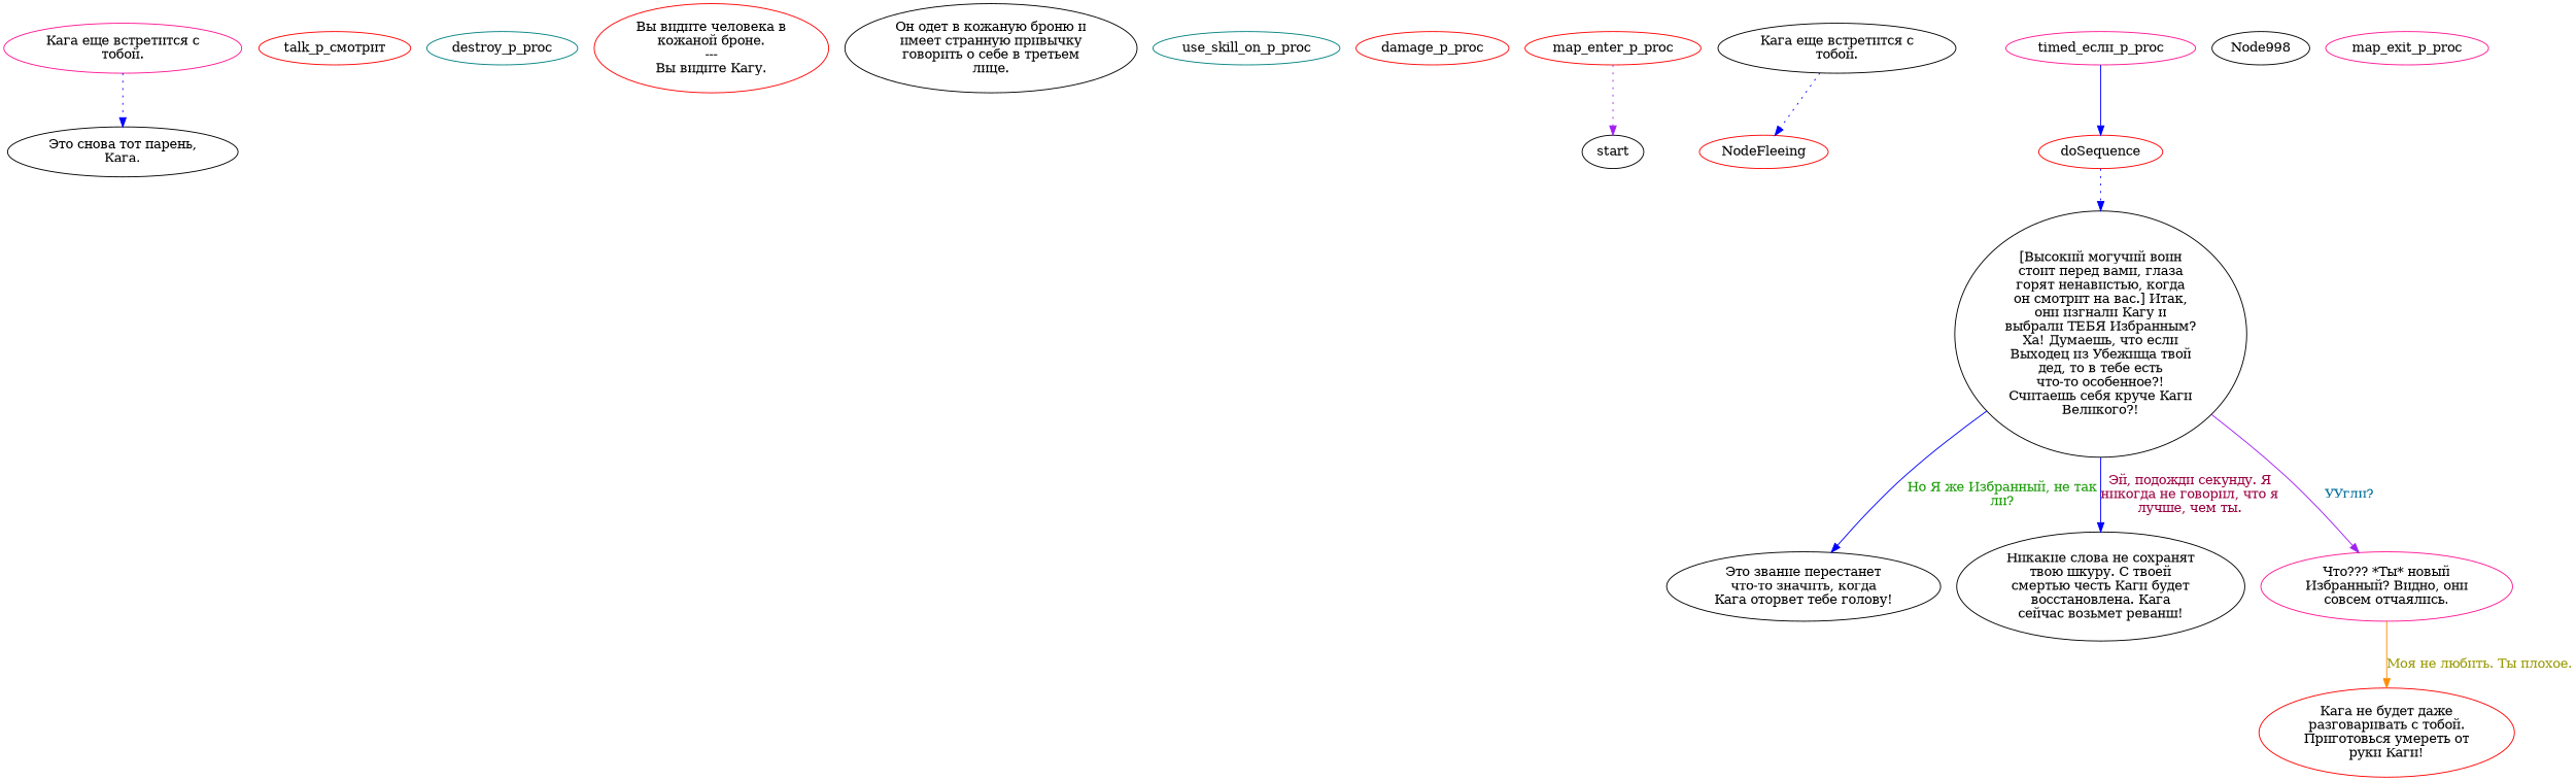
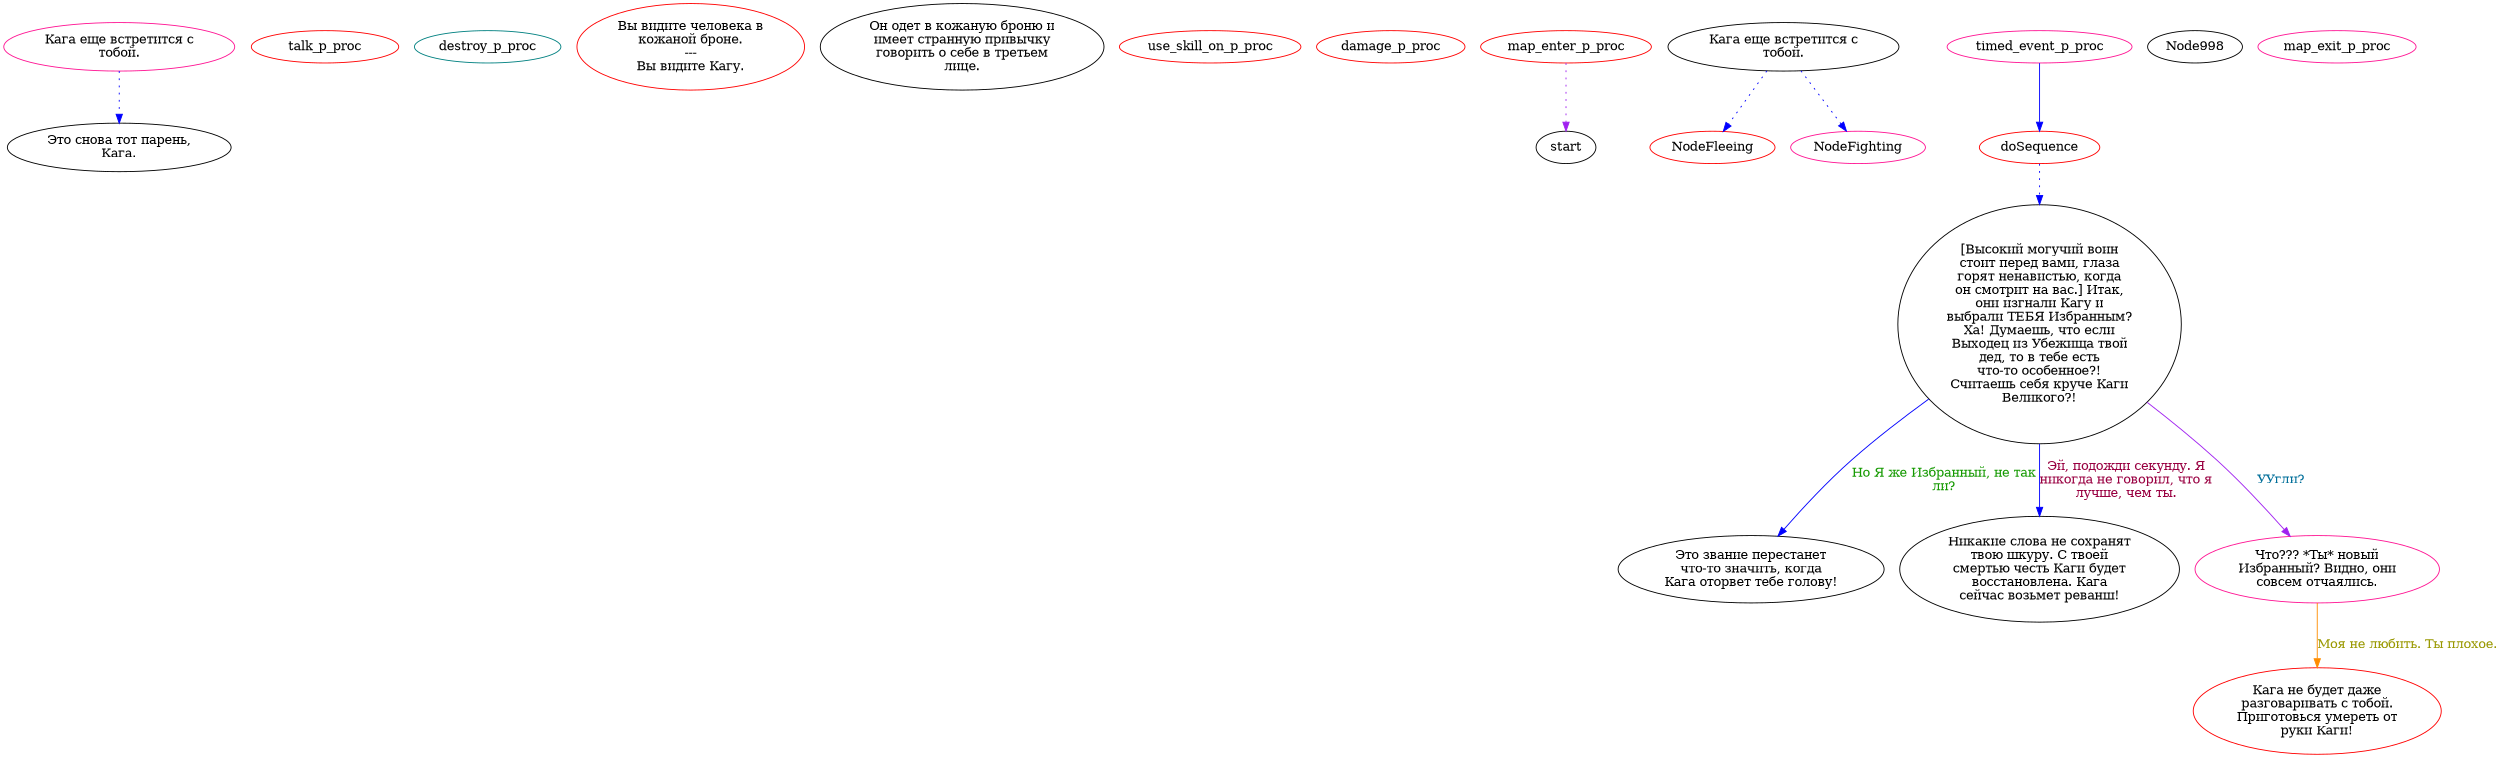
  digraph {
    node [color=black fillcolor="#FFFFFF" style=filled]
    edge [color=blue style=dotted]
    n1 [color=deeppink label="Кага еще встретится с\nтобой."]
    n2 [label="Это снова тот парень,\nКага."]
-   talk_p_proc [color=red label="talk_p_смотрит"]
+   talk_p_proc [color=red]
    destroy_p_proc [color=teal]
    n5 [color=red label="Вы видите человека в\nкожаной броне.\n---\nВы видите Кагу."]
    n6 [label="Он одет в кожаную броню и\nимеет странную привычку\nговорить о себе в третьем\nлице."]
-   use_skill_on_p_proc [color=teal]
+   use_skill_on_p_proc [color=red]
    damage_p_proc [color=red]
    map_enter_p_proc [color=red]
    start
    n11 [label="Кага еще встретится с\nтобой."]
    NodeFleeing [color=red]
-   timed_event_p_proc [color=deeppink label="timed_если_p_proc"]
+   NodeFighting [color=deeppink]
+   timed_event_p_proc [color=deeppink]
    doSequence [color=red]
    n16 [label="[Высокий могучий воин\nстоит перед вами, глаза\nгорят ненавистью, когда\nон смотрит на вас.] Итак,\nони изгнали Кагу и\nвыбрали ТЕБЯ Избранным?\nХа! Думаешь, что если\nВыходец из Убежища твой\nдед, то в тебе есть\nчто-то особенное?!\nСчитаешь себя круче Каги\nВеликого?!"]
    n17 [label="Это звание перестанет\nчто-то значить, когда\nКага оторвет тебе голову!"]
    n18 [label="Никакие слова не сохранят\nтвою шкуру. С твоей\nсмертью честь Каги будет\nвосстановлена. Кага\nсейчас возьмет реванш!"]
    n19 [color=deeppink label="Что??? *Ты* новый\nИзбранный? Видно, они\nсовсем отчаялись."]
    Node998
    n21 [color=red label="Кага не будет даже\nразговаривать с тобой.\nПриготовься умереть от\nруки Каги!"]
    map_exit_p_proc [color=deeppink]
    n1 -> n2
    map_enter_p_proc -> start [color=purple]
    n11 -> NodeFleeing
+   n11 -> NodeFighting
    timed_event_p_proc -> doSequence [style=solid]
    doSequence -> n16
    n16 -> n17 [fontcolor="#149900" label="Но Я же Избранный, не так\nли?" style=""]
    n16 -> n18 [fontcolor="#990041" label="Эй, подожди секунду. Я\nникогда не говорил, что я\nлучше, чем ты." style=""]
    n16 -> n19 [color=purple fontcolor="#006E99" label="УУгли?" style=""]
    n19 -> n21 [color=darkorange fontcolor="#999800" label="Моя не любить. Ты плохое." style=""]
  }
